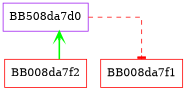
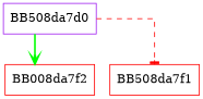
  digraph {
    splines=ortho
    node [color=red shape=box]
    n1 [color=purple label=BB508da7d0]
    BB008da7f2
-   BB008da7f1
-   BB008da7f2 -> n1 [arrowhead=vee color=green style=bold]
+   BB008da7f1 [label=BB508da7f1]
+   n1 -> BB008da7f2 [arrowhead=vee color=green style=bold]
    n1 -> BB008da7f1 [arrowhead=tee color=red style=dashed]
  }
